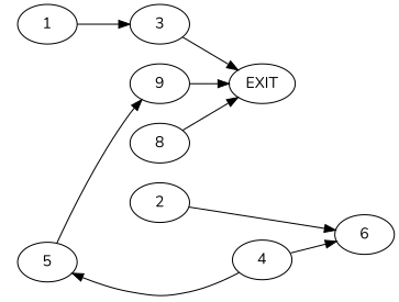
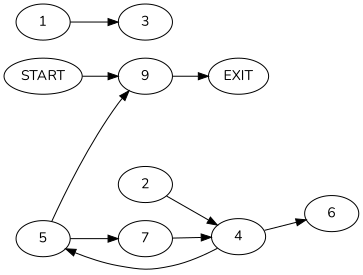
  digraph {
    fontname=Nunito
    rankdir=LR
    node [fontname=Nunito]
    edge [fontname=Nunito]
+   n1 [label=START]
    9
    1
    3
    n5 [label=EXIT]
    2
    4
    5
    6
-   8
+   7
+   n1 -> 9
    9 -> n5
    1 -> 3
-   3 -> n5
-   2 -> 6
+   2 -> 4
    4 -> 5
    4 -> 6
    5 -> 9
-   8 -> n5
+   5 -> 7
+   7 -> 4
  }
